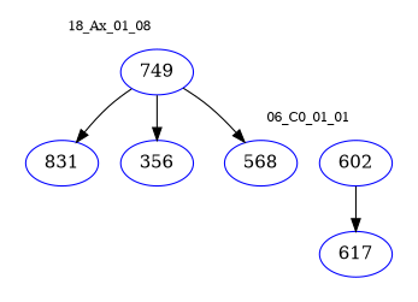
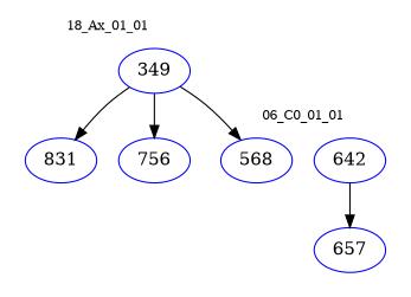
  digraph {
    node [color=blue]
    edge [color=black]
-   n1 [label=749]
+   n1 [label=349]
    n2 [label=831]
-   n3 [label=356]
-   n4 [label=602]
+   n3 [label=756]
+   n4 [label=642]
    n5 [label=568]
-   n6 [label=617]
+   n6 [label=657]
    subgraph cluster_1 {
      color=white
      fontsize=10
-     label="18_Ax_01_08"
+     label="18_Ax_01_01"
      n1
      n2
      n3
    }
    subgraph cluster_2 {
      color=white
      fontsize=10
      label="06_C0_01_01"
      n4
      n5
      n6
    }
    n1 -> n2
    n1 -> n3
    n1 -> n5
    n4 -> n6
  }
